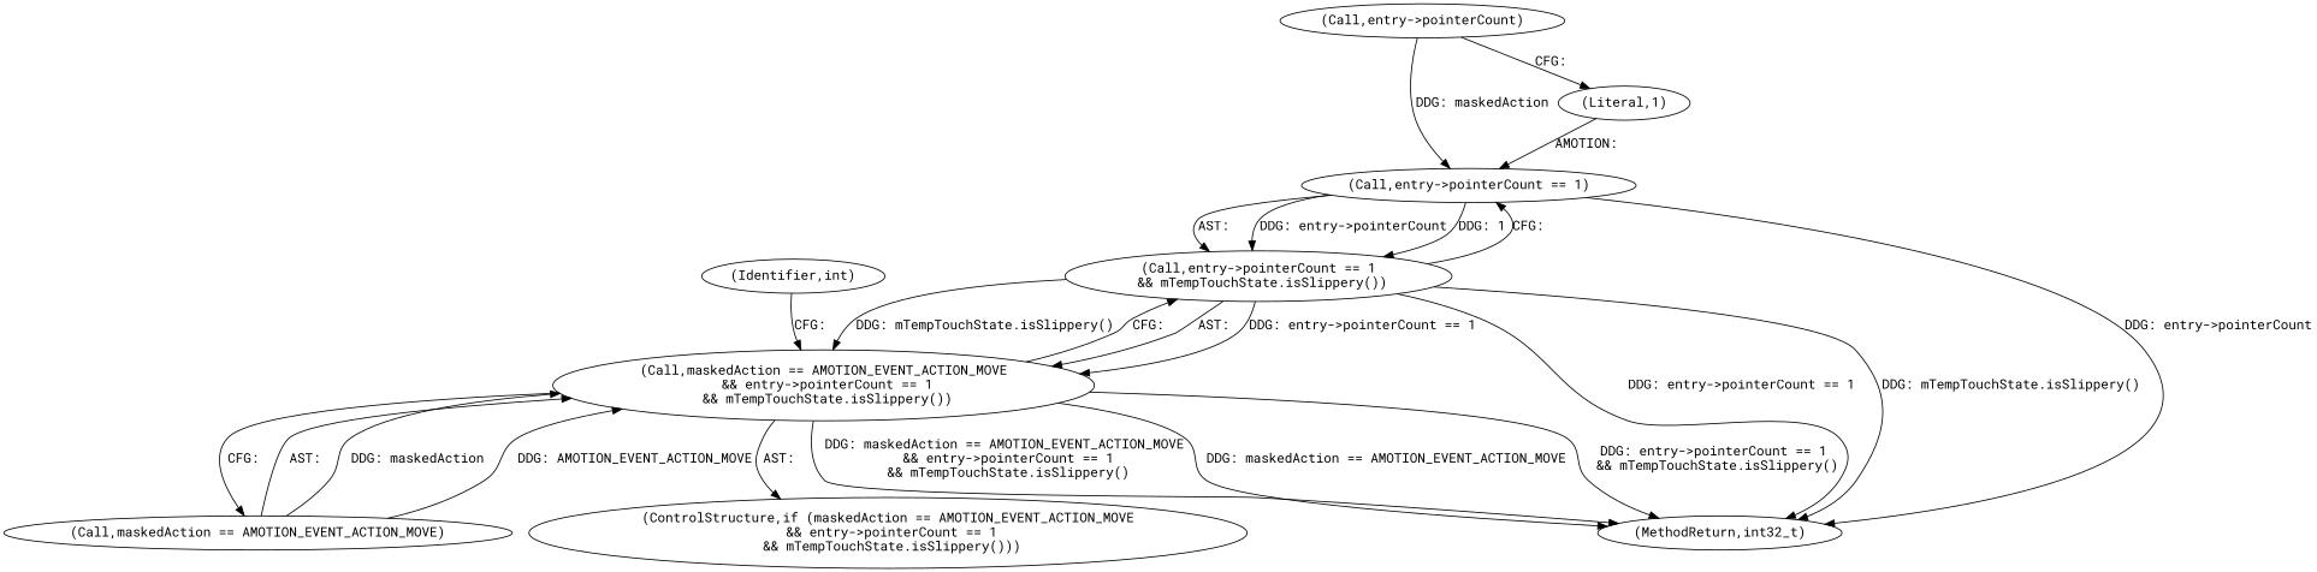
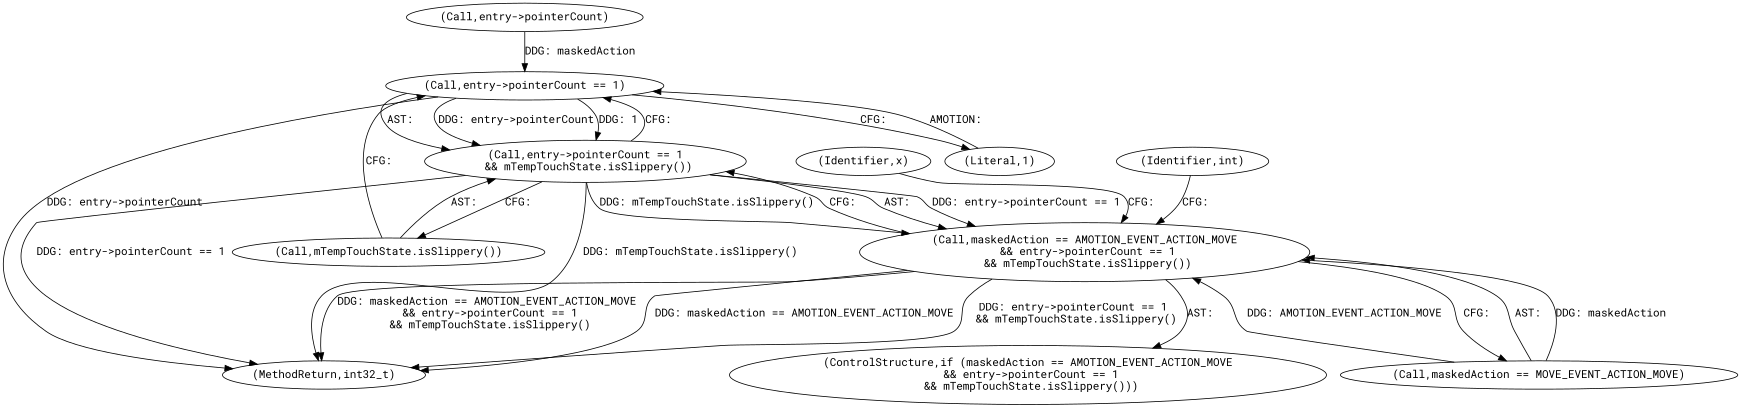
  digraph {
    fontname="Roboto Mono"
    node [fontname="Roboto Mono"]
    edge [fontname="Roboto Mono"]
    n1 [label="(Call,entry->pointerCount == 1)"]
    n2 [label="(Call,entry->pointerCount == 1\n && mTempTouchState.isSlippery())"]
    n3 [label="(MethodReturn,int32_t)"]
    n4 [label="(Literal,1)"]
    n5 [label="(Call,maskedAction == AMOTION_EVENT_ACTION_MOVE\n && entry->pointerCount == 1\n && mTempTouchState.isSlippery())"]
-   n7 [label="(Call,maskedAction == AMOTION_EVENT_ACTION_MOVE)"]
+   n6 [label="(Call,mTempTouchState.isSlippery())"]
+   n7 [label="(Call,maskedAction == MOVE_EVENT_ACTION_MOVE)"]
    n8 [label="(ControlStructure,if (maskedAction == AMOTION_EVENT_ACTION_MOVE\n && entry->pointerCount == 1\n && mTempTouchState.isSlippery()))"]
+   n9 [label="(Identifier,x)"]
    n10 [label="(Call,entry->pointerCount)"]
    n11 [label="(Identifier,int)"]
    n1 -> n2 [label="AST: "]
    n1 -> n2 [label="DDG: entry->pointerCount"]
    n1 -> n2 [label="DDG: 1"]
    n1 -> n3 [label="DDG: entry->pointerCount"]
-   n10 -> n4 [label="CFG: "]
+   n1 -> n4 [label="CFG: "]
    n2 -> n1 [label="CFG: "]
    n2 -> n3 [label="DDG: entry->pointerCount == 1"]
    n2 -> n3 [label="DDG: mTempTouchState.isSlippery()"]
    n2 -> n5 [label="AST: "]
    n2 -> n5 [label="DDG: entry->pointerCount == 1"]
    n2 -> n5 [label="DDG: mTempTouchState.isSlippery()"]
+   n2 -> n6 [label="CFG: "]
    n4 -> n1 [label="AMOTION: "]
    n5 -> n2 [label="CFG: "]
    n5 -> n3 [label="DDG: maskedAction == AMOTION_EVENT_ACTION_MOVE\n && entry->pointerCount == 1\n && mTempTouchState.isSlippery()"]
    n5 -> n3 [label="DDG: maskedAction == AMOTION_EVENT_ACTION_MOVE"]
    n5 -> n3 [label="DDG: entry->pointerCount == 1\n && mTempTouchState.isSlippery()"]
    n5 -> n7 [label="CFG: "]
    n5 -> n8 [label="AST: "]
+   n6 -> n1 [label="CFG: "]
+   n6 -> n2 [label="AST: "]
    n7 -> n5 [label="AST: "]
    n7 -> n5 [label="DDG: maskedAction"]
    n7 -> n5 [label="DDG: AMOTION_EVENT_ACTION_MOVE"]
+   n9 -> n5 [label="CFG: "]
    n10 -> n1 [label="DDG: maskedAction"]
    n11 -> n5 [label="CFG: "]
  }
